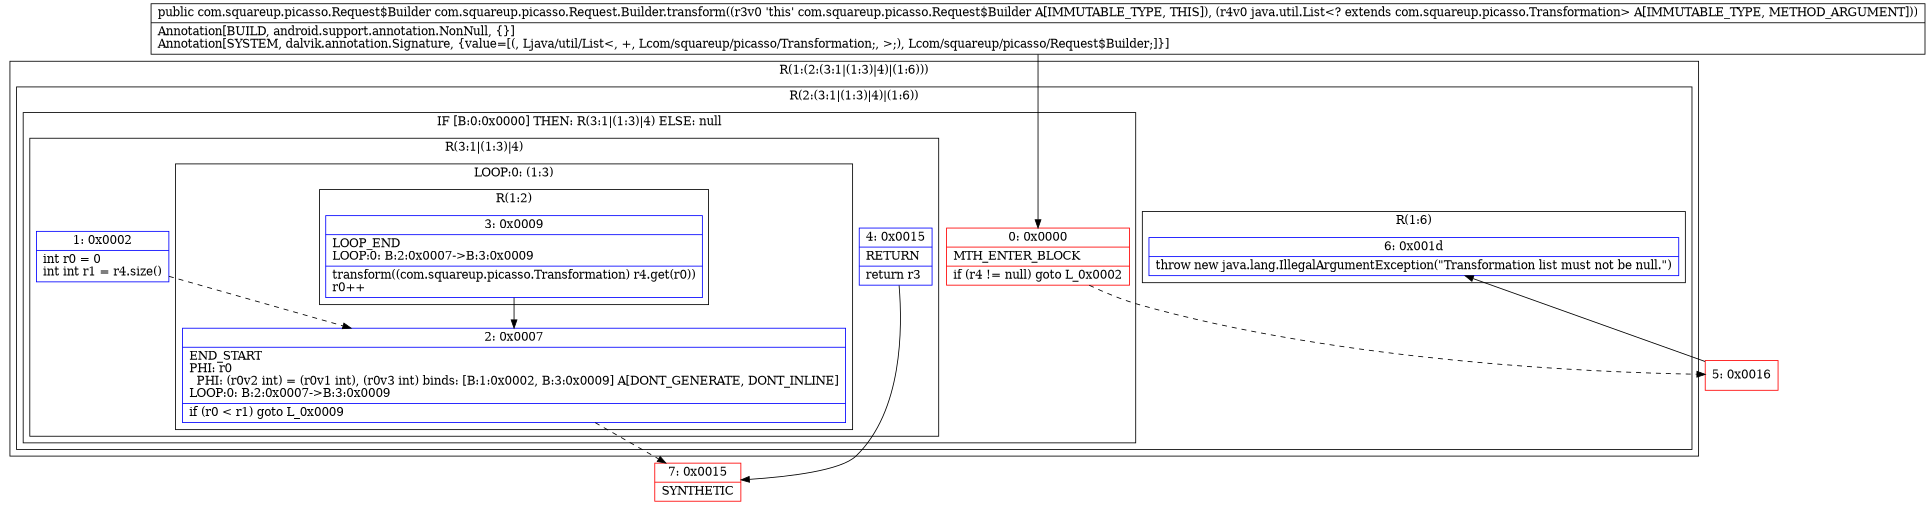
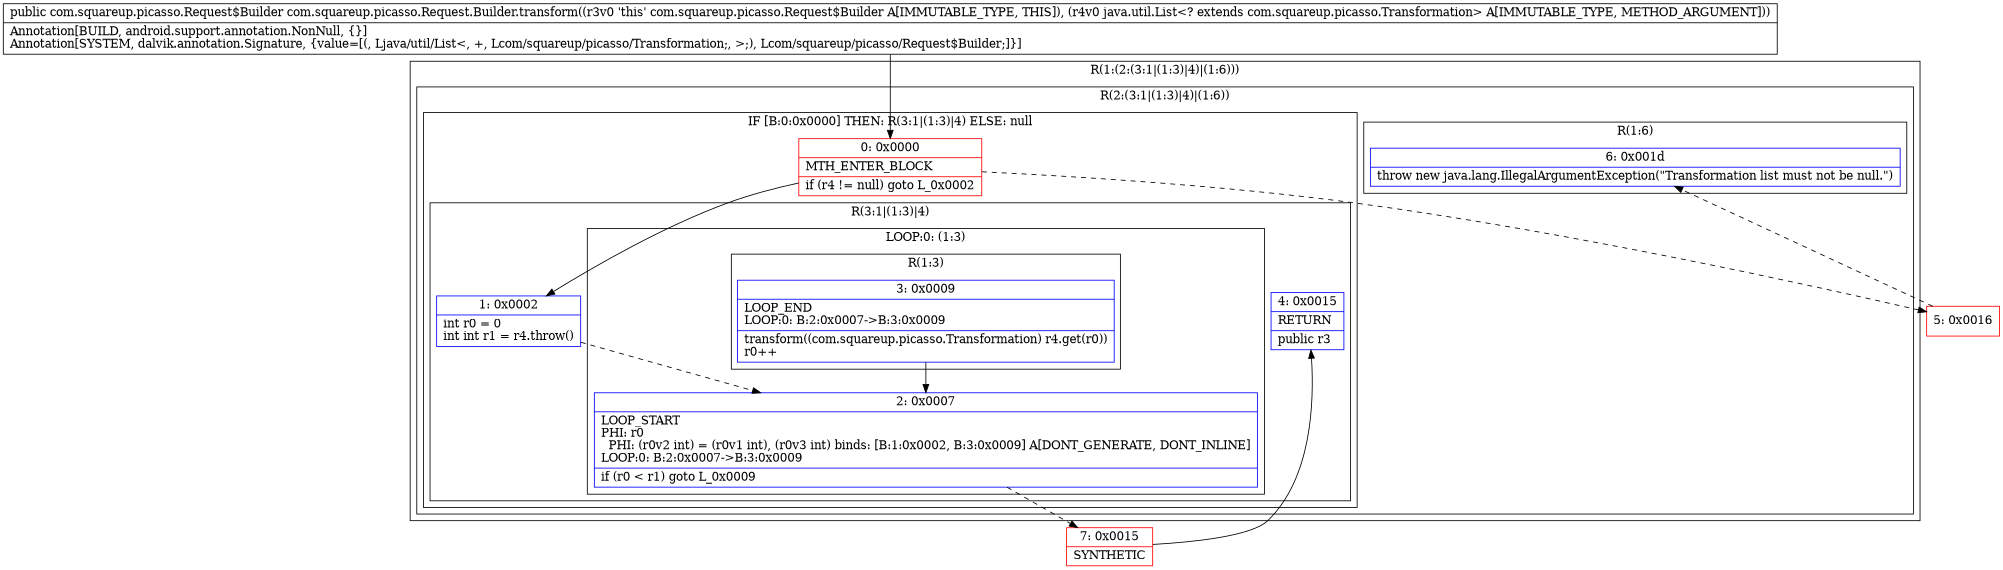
  digraph {
    node [color=blue shape=record]
    n1 [label="{3\:\ 0x0009|LOOP_END\lLOOP:0: B:2:0x0007\-\>B:3:0x0009\l|transform((com.squareup.picasso.Transformation) r4.get(r0))\lr0++\l}"]
-   n2 [label="{2\:\ 0x0007|END_START\lPHI: r0 \l  PHI: (r0v2 int) = (r0v1 int), (r0v3 int) binds: [B:1:0x0002, B:3:0x0009] A[DONT_GENERATE, DONT_INLINE]\lLOOP:0: B:2:0x0007\-\>B:3:0x0009\l|if (r0 \< r1) goto L_0x0009\l}"]
-   n3 [label="{1\:\ 0x0002|int r0 = 0\lint int r1 = r4.size()\l}"]
-   n4 [label="{4\:\ 0x0015|RETURN\l|return r3\l}"]
+   n2 [label="{2\:\ 0x0007|LOOP_START\lPHI: r0 \l  PHI: (r0v2 int) = (r0v1 int), (r0v3 int) binds: [B:1:0x0002, B:3:0x0009] A[DONT_GENERATE, DONT_INLINE]\lLOOP:0: B:2:0x0007\-\>B:3:0x0009\l|if (r0 \< r1) goto L_0x0009\l}"]
+   n3 [label="{1\:\ 0x0002|int r0 = 0\lint int r1 = r4.throw()\l}"]
+   n4 [label="{4\:\ 0x0015|RETURN\l|public r3\l}"]
    n5 [color=red label="{0\:\ 0x0000|MTH_ENTER_BLOCK\l|if (r4 != null) goto L_0x0002\l}"]
    n6 [label="{6\:\ 0x001d|throw new java.lang.IllegalArgumentException(\"Transformation list must not be null.\")\l}"]
    n7 [color=red label="{7\:\ 0x0015|SYNTHETIC\l}"]
    n8 [color=red label="{5\:\ 0x0016}"]
    n9 [label="{public com.squareup.picasso.Request$Builder com.squareup.picasso.Request.Builder.transform((r3v0 'this' com.squareup.picasso.Request$Builder A[IMMUTABLE_TYPE, THIS]), (r4v0 java.util.List\<? extends com.squareup.picasso.Transformation\> A[IMMUTABLE_TYPE, METHOD_ARGUMENT]))  | Annotation[BUILD, android.support.annotation.NonNull, \{\}]\lAnnotation[SYSTEM, dalvik.annotation.Signature, \{value=[(, Ljava\/util\/List\<, +, Lcom\/squareup\/picasso\/Transformation;, \>;), Lcom\/squareup\/picasso\/Request$Builder;]\}]\l}" color=""]
    subgraph cluster_1 {
      label="R(1:(2:(3:1|(1:3)|4)|(1:6)))"
      subgraph cluster_2 {
        label="R(2:(3:1|(1:3)|4)|(1:6))"
        subgraph cluster_3 {
          label="IF [B:0:0x0000] THEN: R(3:1|(1:3)|4) ELSE: null"
          n5
          subgraph cluster_4 {
            label="R(3:1|(1:3)|4)"
            n3
            n4
            subgraph cluster_5 {
              label="LOOP:0: (1:3)"
              n2
              subgraph cluster_6 {
-               label="R(1:2)"
+               label="R(1:3)"
                n1
              }
            }
          }
        }
        subgraph cluster_7 {
          label="R(1:6)"
          n6
        }
      }
    }
    n1 -> n2
    n2 -> n7 [style=dashed]
    n3 -> n2 [style=dashed]
+   n5 -> n3
    n5 -> n8 [style=dashed]
-   n4 -> n7
-   n8 -> n6
+   n7 -> n4
+   n8 -> n6 [style=dashed]
    n9 -> n5
  }
